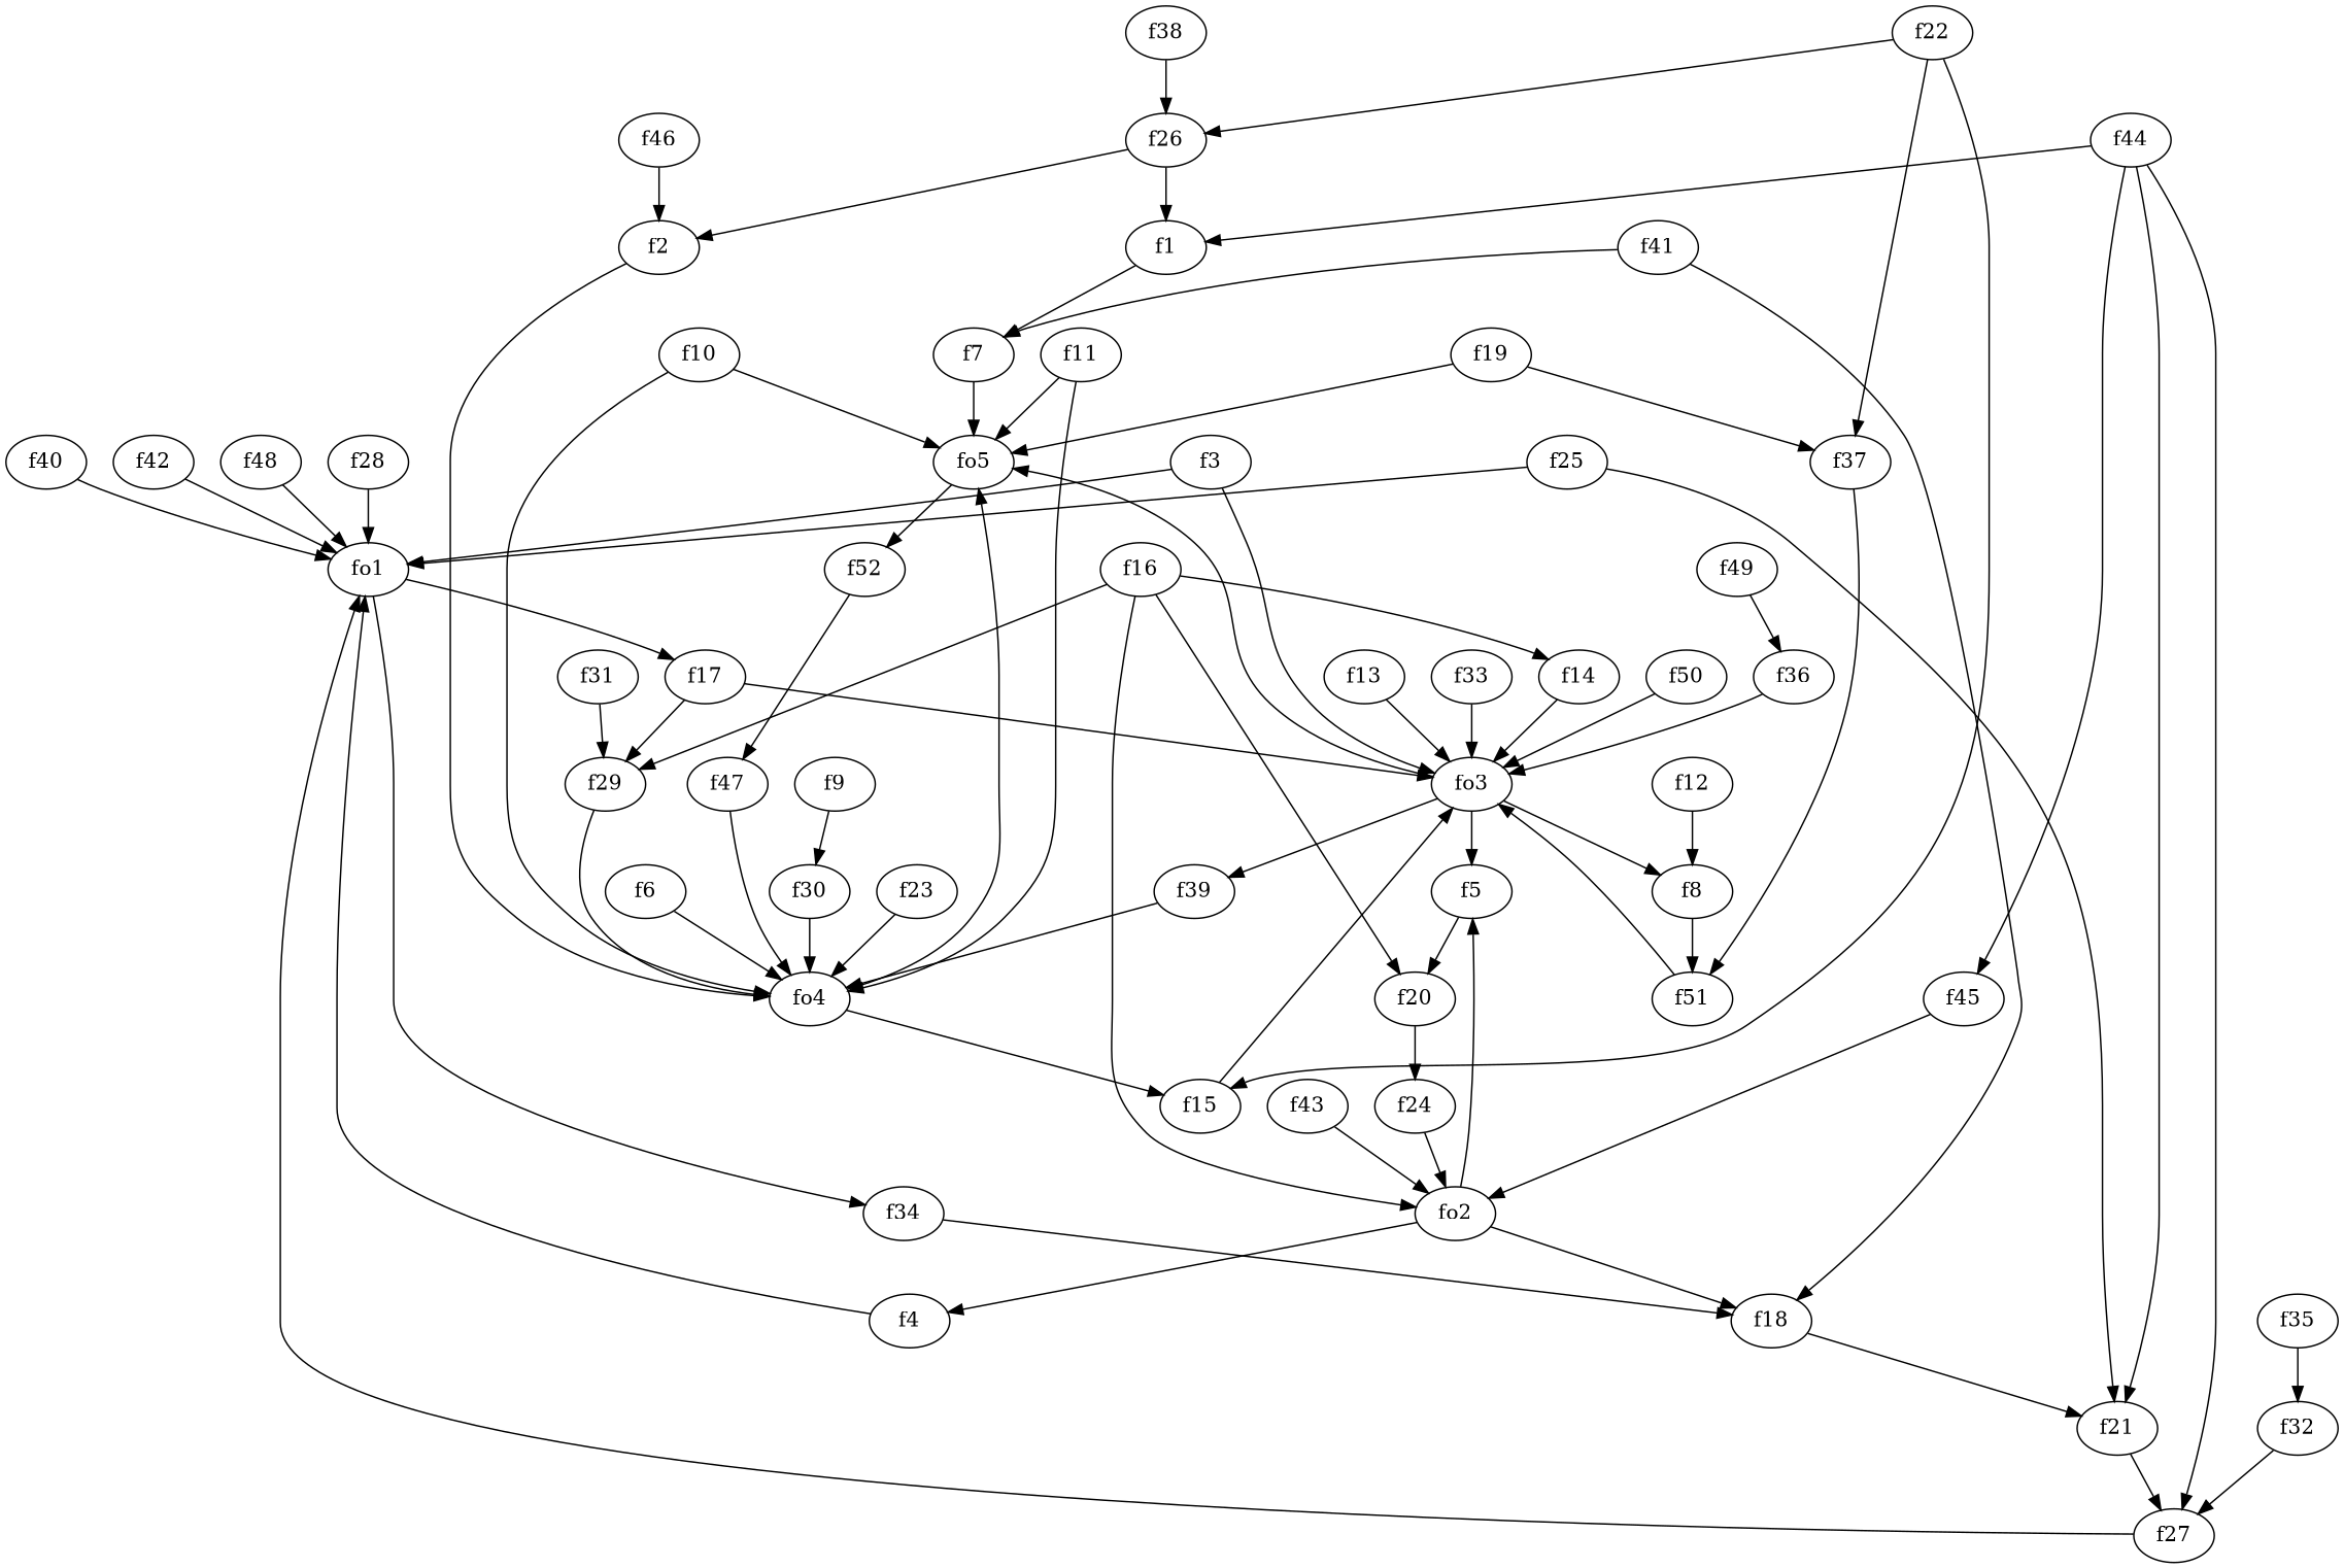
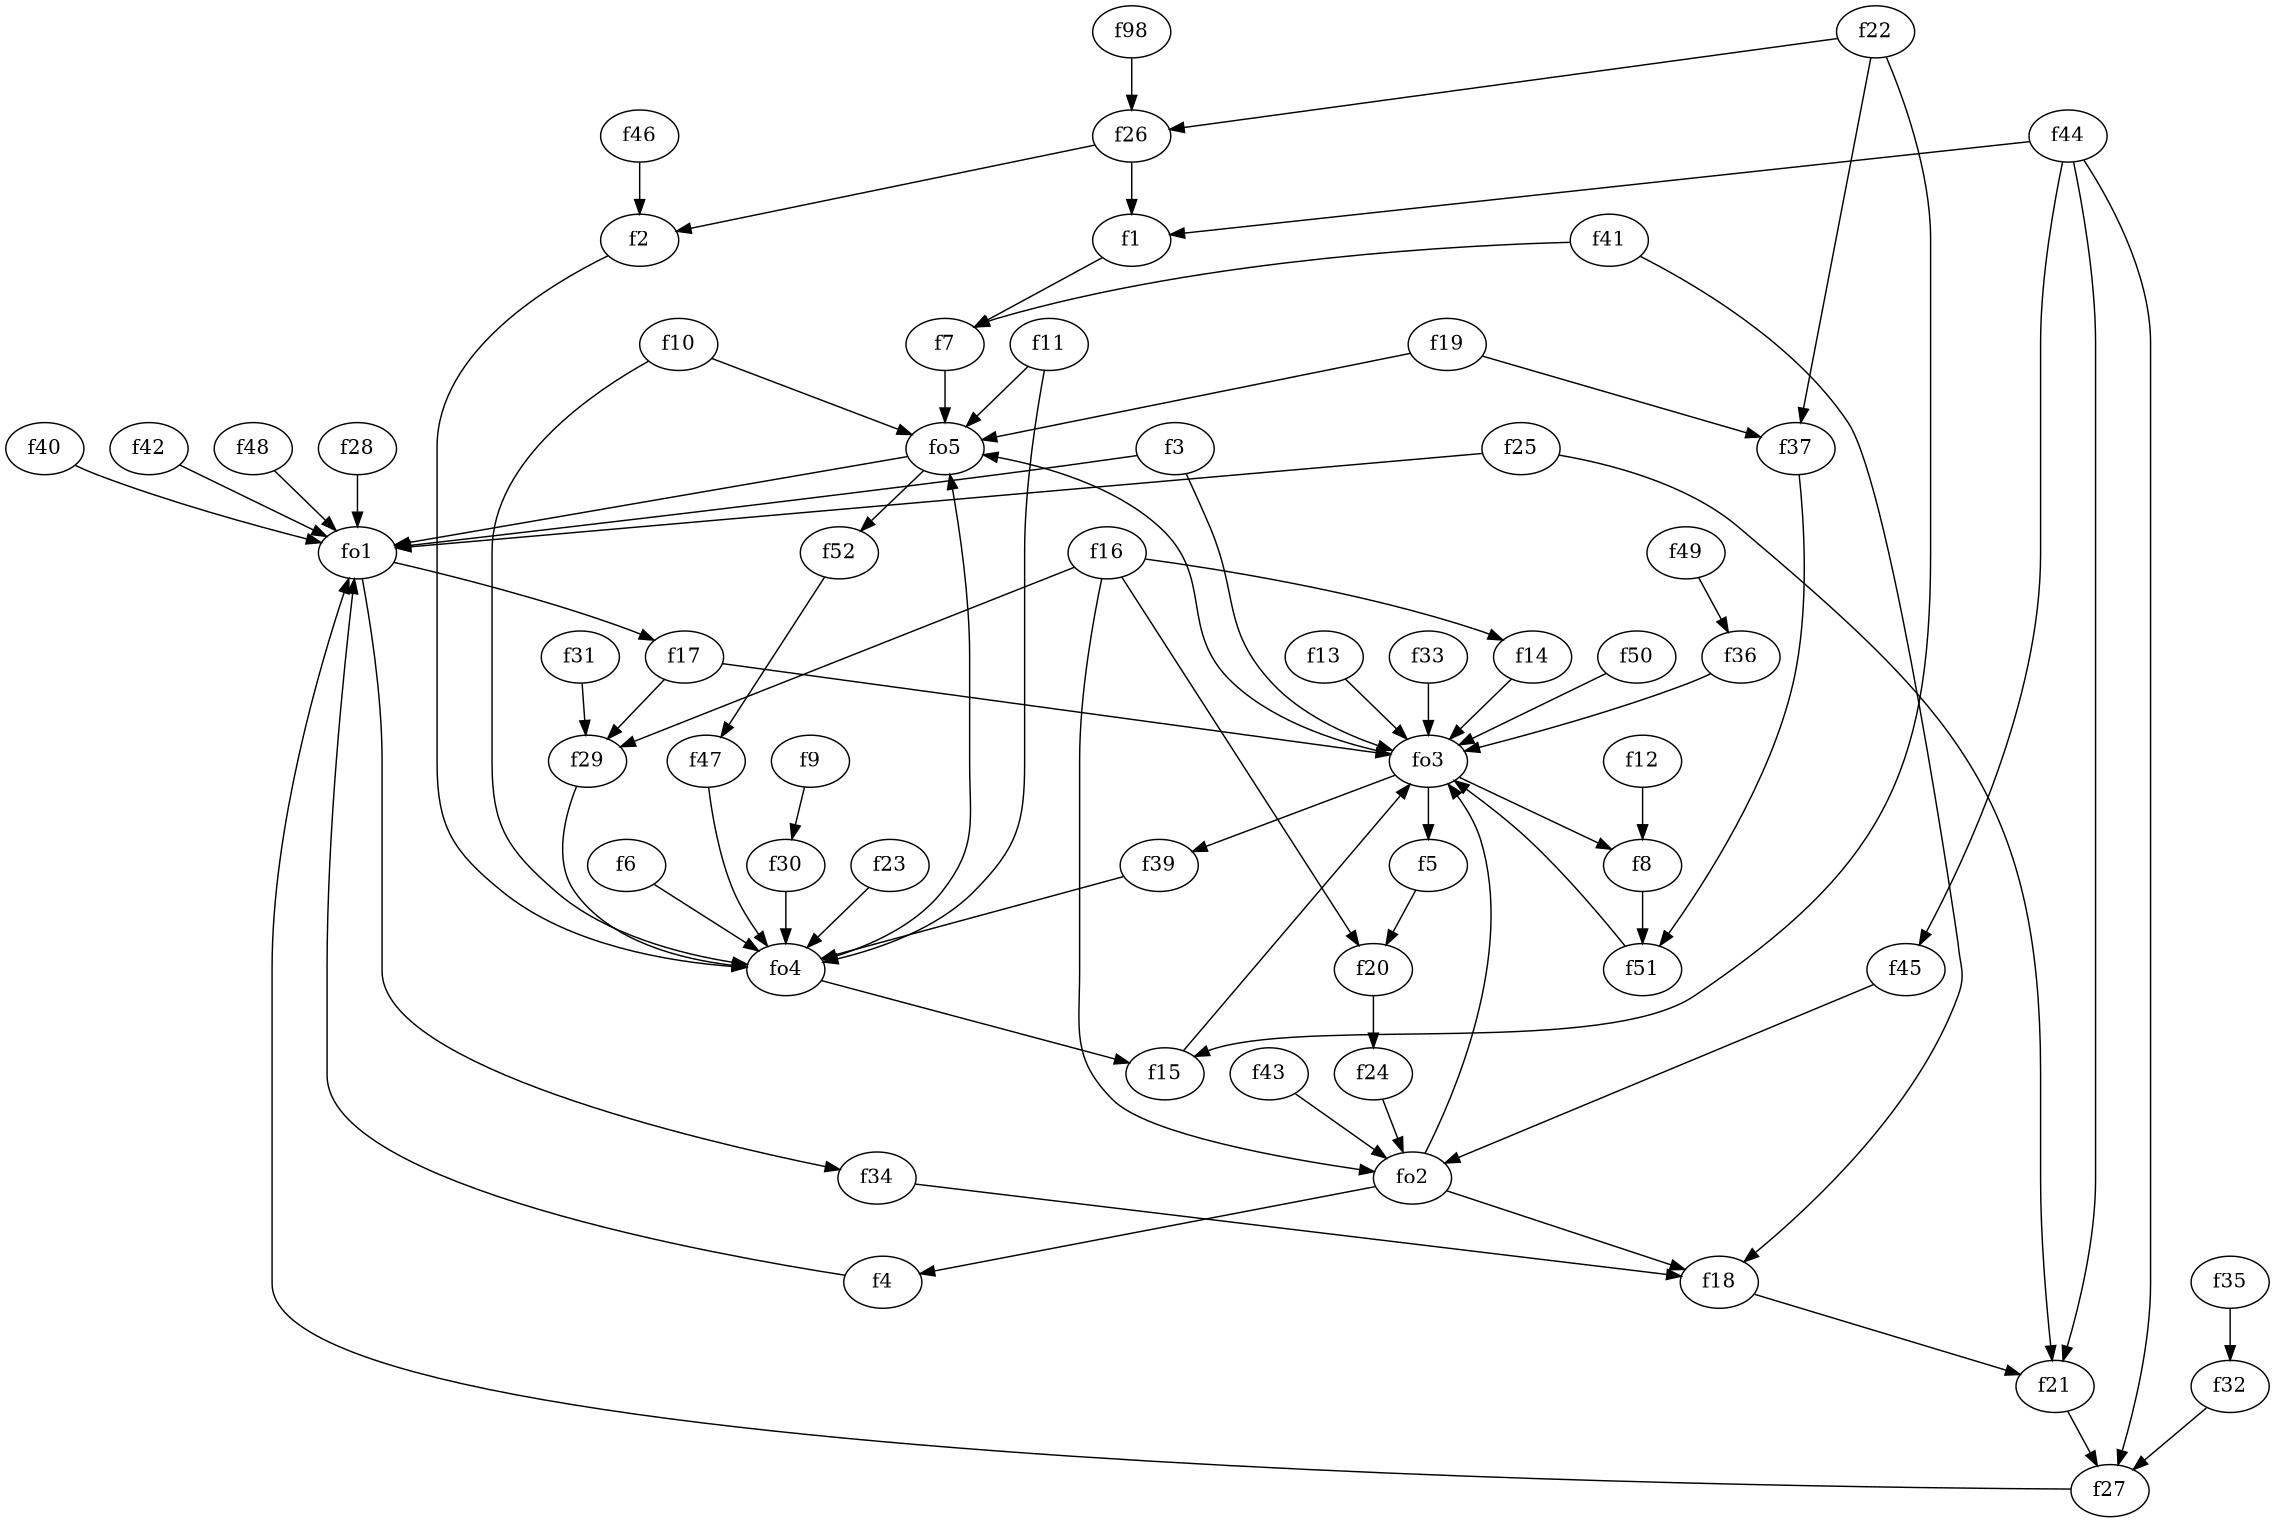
  strict digraph {
    edge [weight=2]
    f1
    f7
    fo5
    f2
    fo4
    f15
    f3
    fo1
    fo3
    f17
    f34
    f5
    f8
    f39
    f4
    f20
    f24
    f6
-   f38
+   f38 [label=f98]
    f26
    f52
    f51
    f9
    f30
    f10
    f11
    f12
    f13
    f14
    f16
    f29
    fo2
    f18
    f21
    f27
    f19
    f37
    f22
    f23
    f25
    f28
    f31
    f32
    f33
    f35
    f36
    f40
    f41
    f42
    f43
    f44
    f45
    f46
    f47
    f48
    f49
    f50
    f1 -> f7
    f7 -> fo5
+   fo5 -> fo1
    fo5 -> f52
    f2 -> fo4
    fo4 -> fo5
    fo4 -> f15
    f15 -> fo3
    f3 -> fo1
    f3 -> fo3
    fo1 -> f17
    fo1 -> f34
    fo3 -> fo5
    fo3 -> f5
    fo3 -> f8
    fo3 -> f39
    f17 -> fo3
    f17 -> f29
    f34 -> f18
    f5 -> f20
    f8 -> f51
    f39 -> fo4
    f4 -> fo1
    f20 -> f24
    f24 -> fo2
    f6 -> fo4
    f38 -> f26
    f26 -> f1
    f26 -> f2
    f52 -> f47
    f51 -> fo3
    f9 -> f30
    f30 -> fo4
    f10 -> fo5
    f10 -> fo4
    f11 -> fo5
    f11 -> fo4
    f12 -> f8
    f13 -> fo3
    f14 -> fo3
    f16 -> f20
    f16 -> f14
    f16 -> f29
    f16 -> fo2
    f29 -> fo4
-   fo2 -> f5
+   fo2 -> fo3
    fo2 -> f4
    fo2 -> f18
    f18 -> f21
    f21 -> f27
    f27 -> fo1
    f19 -> fo5
    f19 -> f37
    f37 -> f51
    f22 -> f15
    f22 -> f26
    f22 -> f37
    f23 -> fo4
    f25 -> fo1
    f25 -> f21
    f28 -> fo1
    f31 -> f29
    f32 -> f27
    f33 -> fo3
    f35 -> f32
    f36 -> fo3
    f40 -> fo1
    f41 -> f7
    f41 -> f18
    f42 -> fo1
    f43 -> fo2
    f44 -> f1
    f44 -> f21
    f44 -> f27
    f44 -> f45
    f45 -> fo2
    f46 -> f2
    f47 -> fo4
    f48 -> fo1
    f49 -> f36
    f50 -> fo3
  }
